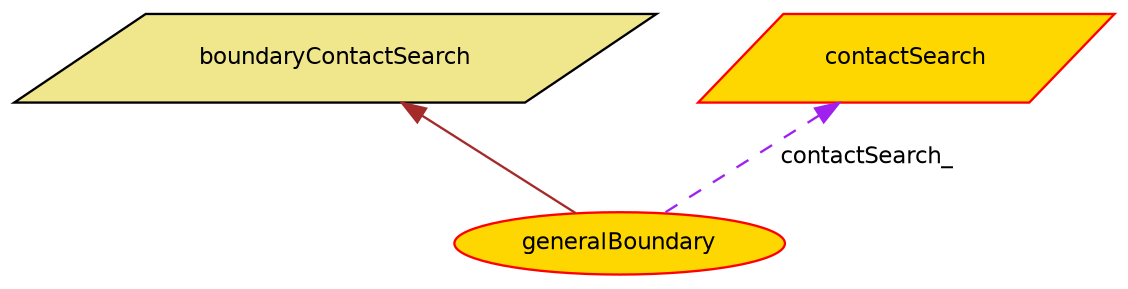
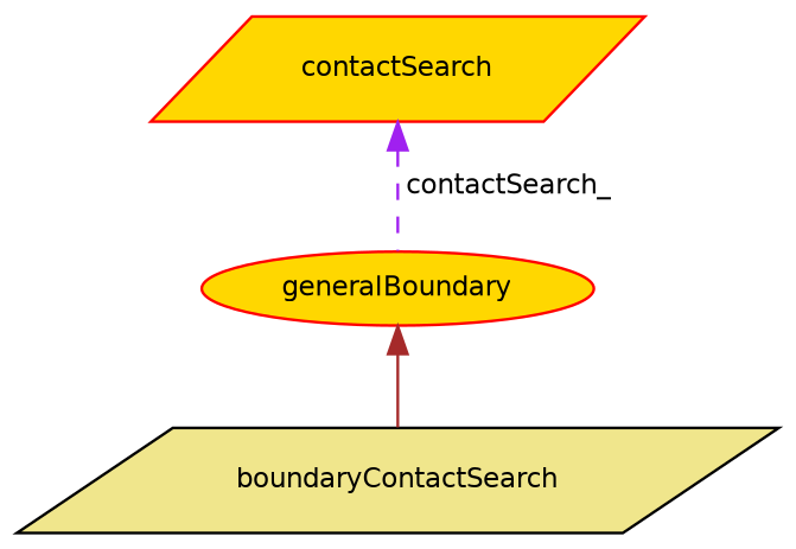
  digraph {
    node [color=red fillcolor=gold fontname=Helvetica fontsize=10 shape=parallelogram style=filled]
    edge [dir=back fontname=Helvetica fontsize=10 labelfontname=Helvetica labelfontsize=10]
    n1 [color=black fillcolor=khaki fontcolor=black height=0.2 label=boundaryContactSearch width=0.4]
    n2 [height=0.2 label=generalBoundary shape=ellipse width=0.4]
    n3 [height=0.2 label=contactSearch width=0.4]
-   n1 -> n2 [color=brown style=solid]
+   n2 -> n1 [color=brown style=solid]
    n3 -> n2 [color=purple label=" contactSearch_" style=dashed]
  }
